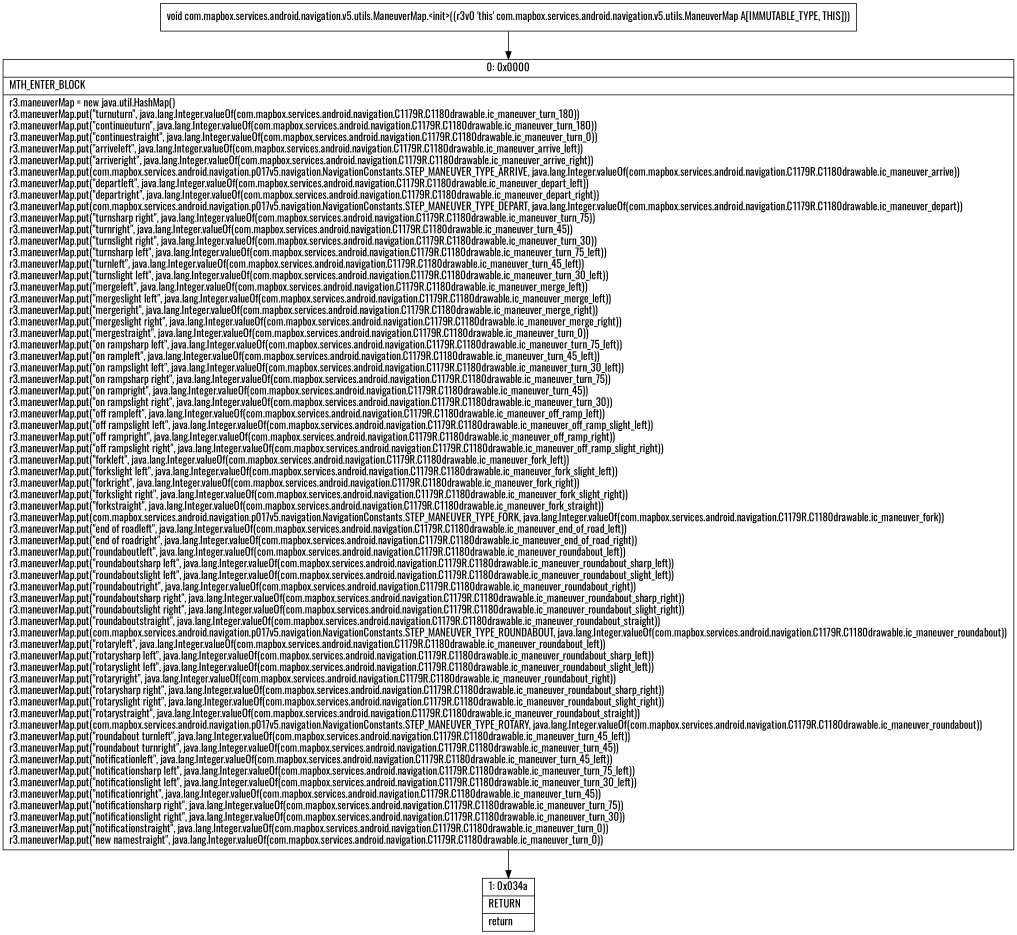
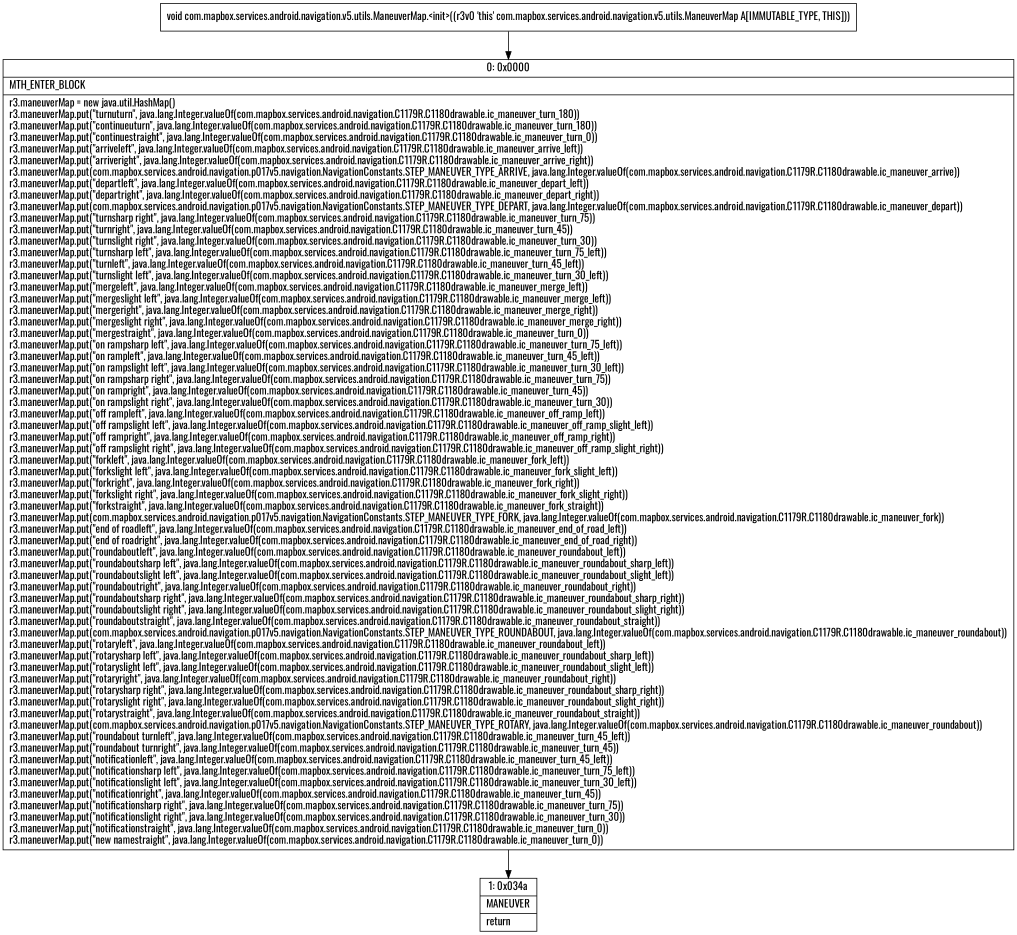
  digraph {
    fontname=Oswald
    node [shape=record fontname=Oswald]
    edge [fontname=Oswald]
    n1 [label="{0\:\ 0x0000|MTH_ENTER_BLOCK\l|r3.maneuverMap = new java.util.HashMap()\lr3.maneuverMap.put(\"turnuturn\", java.lang.Integer.valueOf(com.mapbox.services.android.navigation.C1179R.C1180drawable.ic_maneuver_turn_180))\lr3.maneuverMap.put(\"continueuturn\", java.lang.Integer.valueOf(com.mapbox.services.android.navigation.C1179R.C1180drawable.ic_maneuver_turn_180))\lr3.maneuverMap.put(\"continuestraight\", java.lang.Integer.valueOf(com.mapbox.services.android.navigation.C1179R.C1180drawable.ic_maneuver_turn_0))\lr3.maneuverMap.put(\"arriveleft\", java.lang.Integer.valueOf(com.mapbox.services.android.navigation.C1179R.C1180drawable.ic_maneuver_arrive_left))\lr3.maneuverMap.put(\"arriveright\", java.lang.Integer.valueOf(com.mapbox.services.android.navigation.C1179R.C1180drawable.ic_maneuver_arrive_right))\lr3.maneuverMap.put(com.mapbox.services.android.navigation.p017v5.navigation.NavigationConstants.STEP_MANEUVER_TYPE_ARRIVE, java.lang.Integer.valueOf(com.mapbox.services.android.navigation.C1179R.C1180drawable.ic_maneuver_arrive))\lr3.maneuverMap.put(\"departleft\", java.lang.Integer.valueOf(com.mapbox.services.android.navigation.C1179R.C1180drawable.ic_maneuver_depart_left))\lr3.maneuverMap.put(\"departright\", java.lang.Integer.valueOf(com.mapbox.services.android.navigation.C1179R.C1180drawable.ic_maneuver_depart_right))\lr3.maneuverMap.put(com.mapbox.services.android.navigation.p017v5.navigation.NavigationConstants.STEP_MANEUVER_TYPE_DEPART, java.lang.Integer.valueOf(com.mapbox.services.android.navigation.C1179R.C1180drawable.ic_maneuver_depart))\lr3.maneuverMap.put(\"turnsharp right\", java.lang.Integer.valueOf(com.mapbox.services.android.navigation.C1179R.C1180drawable.ic_maneuver_turn_75))\lr3.maneuverMap.put(\"turnright\", java.lang.Integer.valueOf(com.mapbox.services.android.navigation.C1179R.C1180drawable.ic_maneuver_turn_45))\lr3.maneuverMap.put(\"turnslight right\", java.lang.Integer.valueOf(com.mapbox.services.android.navigation.C1179R.C1180drawable.ic_maneuver_turn_30))\lr3.maneuverMap.put(\"turnsharp left\", java.lang.Integer.valueOf(com.mapbox.services.android.navigation.C1179R.C1180drawable.ic_maneuver_turn_75_left))\lr3.maneuverMap.put(\"turnleft\", java.lang.Integer.valueOf(com.mapbox.services.android.navigation.C1179R.C1180drawable.ic_maneuver_turn_45_left))\lr3.maneuverMap.put(\"turnslight left\", java.lang.Integer.valueOf(com.mapbox.services.android.navigation.C1179R.C1180drawable.ic_maneuver_turn_30_left))\lr3.maneuverMap.put(\"mergeleft\", java.lang.Integer.valueOf(com.mapbox.services.android.navigation.C1179R.C1180drawable.ic_maneuver_merge_left))\lr3.maneuverMap.put(\"mergeslight left\", java.lang.Integer.valueOf(com.mapbox.services.android.navigation.C1179R.C1180drawable.ic_maneuver_merge_left))\lr3.maneuverMap.put(\"mergeright\", java.lang.Integer.valueOf(com.mapbox.services.android.navigation.C1179R.C1180drawable.ic_maneuver_merge_right))\lr3.maneuverMap.put(\"mergeslight right\", java.lang.Integer.valueOf(com.mapbox.services.android.navigation.C1179R.C1180drawable.ic_maneuver_merge_right))\lr3.maneuverMap.put(\"mergestraight\", java.lang.Integer.valueOf(com.mapbox.services.android.navigation.C1179R.C1180drawable.ic_maneuver_turn_0))\lr3.maneuverMap.put(\"on rampsharp left\", java.lang.Integer.valueOf(com.mapbox.services.android.navigation.C1179R.C1180drawable.ic_maneuver_turn_75_left))\lr3.maneuverMap.put(\"on rampleft\", java.lang.Integer.valueOf(com.mapbox.services.android.navigation.C1179R.C1180drawable.ic_maneuver_turn_45_left))\lr3.maneuverMap.put(\"on rampslight left\", java.lang.Integer.valueOf(com.mapbox.services.android.navigation.C1179R.C1180drawable.ic_maneuver_turn_30_left))\lr3.maneuverMap.put(\"on rampsharp right\", java.lang.Integer.valueOf(com.mapbox.services.android.navigation.C1179R.C1180drawable.ic_maneuver_turn_75))\lr3.maneuverMap.put(\"on rampright\", java.lang.Integer.valueOf(com.mapbox.services.android.navigation.C1179R.C1180drawable.ic_maneuver_turn_45))\lr3.maneuverMap.put(\"on rampslight right\", java.lang.Integer.valueOf(com.mapbox.services.android.navigation.C1179R.C1180drawable.ic_maneuver_turn_30))\lr3.maneuverMap.put(\"off rampleft\", java.lang.Integer.valueOf(com.mapbox.services.android.navigation.C1179R.C1180drawable.ic_maneuver_off_ramp_left))\lr3.maneuverMap.put(\"off rampslight left\", java.lang.Integer.valueOf(com.mapbox.services.android.navigation.C1179R.C1180drawable.ic_maneuver_off_ramp_slight_left))\lr3.maneuverMap.put(\"off rampright\", java.lang.Integer.valueOf(com.mapbox.services.android.navigation.C1179R.C1180drawable.ic_maneuver_off_ramp_right))\lr3.maneuverMap.put(\"off rampslight right\", java.lang.Integer.valueOf(com.mapbox.services.android.navigation.C1179R.C1180drawable.ic_maneuver_off_ramp_slight_right))\lr3.maneuverMap.put(\"forkleft\", java.lang.Integer.valueOf(com.mapbox.services.android.navigation.C1179R.C1180drawable.ic_maneuver_fork_left))\lr3.maneuverMap.put(\"forkslight left\", java.lang.Integer.valueOf(com.mapbox.services.android.navigation.C1179R.C1180drawable.ic_maneuver_fork_slight_left))\lr3.maneuverMap.put(\"forkright\", java.lang.Integer.valueOf(com.mapbox.services.android.navigation.C1179R.C1180drawable.ic_maneuver_fork_right))\lr3.maneuverMap.put(\"forkslight right\", java.lang.Integer.valueOf(com.mapbox.services.android.navigation.C1179R.C1180drawable.ic_maneuver_fork_slight_right))\lr3.maneuverMap.put(\"forkstraight\", java.lang.Integer.valueOf(com.mapbox.services.android.navigation.C1179R.C1180drawable.ic_maneuver_fork_straight))\lr3.maneuverMap.put(com.mapbox.services.android.navigation.p017v5.navigation.NavigationConstants.STEP_MANEUVER_TYPE_FORK, java.lang.Integer.valueOf(com.mapbox.services.android.navigation.C1179R.C1180drawable.ic_maneuver_fork))\lr3.maneuverMap.put(\"end of roadleft\", java.lang.Integer.valueOf(com.mapbox.services.android.navigation.C1179R.C1180drawable.ic_maneuver_end_of_road_left))\lr3.maneuverMap.put(\"end of roadright\", java.lang.Integer.valueOf(com.mapbox.services.android.navigation.C1179R.C1180drawable.ic_maneuver_end_of_road_right))\lr3.maneuverMap.put(\"roundaboutleft\", java.lang.Integer.valueOf(com.mapbox.services.android.navigation.C1179R.C1180drawable.ic_maneuver_roundabout_left))\lr3.maneuverMap.put(\"roundaboutsharp left\", java.lang.Integer.valueOf(com.mapbox.services.android.navigation.C1179R.C1180drawable.ic_maneuver_roundabout_sharp_left))\lr3.maneuverMap.put(\"roundaboutslight left\", java.lang.Integer.valueOf(com.mapbox.services.android.navigation.C1179R.C1180drawable.ic_maneuver_roundabout_slight_left))\lr3.maneuverMap.put(\"roundaboutright\", java.lang.Integer.valueOf(com.mapbox.services.android.navigation.C1179R.C1180drawable.ic_maneuver_roundabout_right))\lr3.maneuverMap.put(\"roundaboutsharp right\", java.lang.Integer.valueOf(com.mapbox.services.android.navigation.C1179R.C1180drawable.ic_maneuver_roundabout_sharp_right))\lr3.maneuverMap.put(\"roundaboutslight right\", java.lang.Integer.valueOf(com.mapbox.services.android.navigation.C1179R.C1180drawable.ic_maneuver_roundabout_slight_right))\lr3.maneuverMap.put(\"roundaboutstraight\", java.lang.Integer.valueOf(com.mapbox.services.android.navigation.C1179R.C1180drawable.ic_maneuver_roundabout_straight))\lr3.maneuverMap.put(com.mapbox.services.android.navigation.p017v5.navigation.NavigationConstants.STEP_MANEUVER_TYPE_ROUNDABOUT, java.lang.Integer.valueOf(com.mapbox.services.android.navigation.C1179R.C1180drawable.ic_maneuver_roundabout))\lr3.maneuverMap.put(\"rotaryleft\", java.lang.Integer.valueOf(com.mapbox.services.android.navigation.C1179R.C1180drawable.ic_maneuver_roundabout_left))\lr3.maneuverMap.put(\"rotarysharp left\", java.lang.Integer.valueOf(com.mapbox.services.android.navigation.C1179R.C1180drawable.ic_maneuver_roundabout_sharp_left))\lr3.maneuverMap.put(\"rotaryslight left\", java.lang.Integer.valueOf(com.mapbox.services.android.navigation.C1179R.C1180drawable.ic_maneuver_roundabout_slight_left))\lr3.maneuverMap.put(\"rotaryright\", java.lang.Integer.valueOf(com.mapbox.services.android.navigation.C1179R.C1180drawable.ic_maneuver_roundabout_right))\lr3.maneuverMap.put(\"rotarysharp right\", java.lang.Integer.valueOf(com.mapbox.services.android.navigation.C1179R.C1180drawable.ic_maneuver_roundabout_sharp_right))\lr3.maneuverMap.put(\"rotaryslight right\", java.lang.Integer.valueOf(com.mapbox.services.android.navigation.C1179R.C1180drawable.ic_maneuver_roundabout_slight_right))\lr3.maneuverMap.put(\"rotarystraight\", java.lang.Integer.valueOf(com.mapbox.services.android.navigation.C1179R.C1180drawable.ic_maneuver_roundabout_straight))\lr3.maneuverMap.put(com.mapbox.services.android.navigation.p017v5.navigation.NavigationConstants.STEP_MANEUVER_TYPE_ROTARY, java.lang.Integer.valueOf(com.mapbox.services.android.navigation.C1179R.C1180drawable.ic_maneuver_roundabout))\lr3.maneuverMap.put(\"roundabout turnleft\", java.lang.Integer.valueOf(com.mapbox.services.android.navigation.C1179R.C1180drawable.ic_maneuver_turn_45_left))\lr3.maneuverMap.put(\"roundabout turnright\", java.lang.Integer.valueOf(com.mapbox.services.android.navigation.C1179R.C1180drawable.ic_maneuver_turn_45))\lr3.maneuverMap.put(\"notificationleft\", java.lang.Integer.valueOf(com.mapbox.services.android.navigation.C1179R.C1180drawable.ic_maneuver_turn_45_left))\lr3.maneuverMap.put(\"notificationsharp left\", java.lang.Integer.valueOf(com.mapbox.services.android.navigation.C1179R.C1180drawable.ic_maneuver_turn_75_left))\lr3.maneuverMap.put(\"notificationslight left\", java.lang.Integer.valueOf(com.mapbox.services.android.navigation.C1179R.C1180drawable.ic_maneuver_turn_30_left))\lr3.maneuverMap.put(\"notificationright\", java.lang.Integer.valueOf(com.mapbox.services.android.navigation.C1179R.C1180drawable.ic_maneuver_turn_45))\lr3.maneuverMap.put(\"notificationsharp right\", java.lang.Integer.valueOf(com.mapbox.services.android.navigation.C1179R.C1180drawable.ic_maneuver_turn_75))\lr3.maneuverMap.put(\"notificationslight right\", java.lang.Integer.valueOf(com.mapbox.services.android.navigation.C1179R.C1180drawable.ic_maneuver_turn_30))\lr3.maneuverMap.put(\"notificationstraight\", java.lang.Integer.valueOf(com.mapbox.services.android.navigation.C1179R.C1180drawable.ic_maneuver_turn_0))\lr3.maneuverMap.put(\"new namestraight\", java.lang.Integer.valueOf(com.mapbox.services.android.navigation.C1179R.C1180drawable.ic_maneuver_turn_0))\l}"]
-   n2 [label="{1\:\ 0x034a|RETURN\l|return\l}"]
+   n2 [label="{1\:\ 0x034a|MANEUVER\l|return\l}"]
    n3 [label="{void com.mapbox.services.android.navigation.v5.utils.ManeuverMap.\<init\>((r3v0 'this' com.mapbox.services.android.navigation.v5.utils.ManeuverMap A[IMMUTABLE_TYPE, THIS])) }"]
    n1 -> n2
    n3 -> n1
  }
